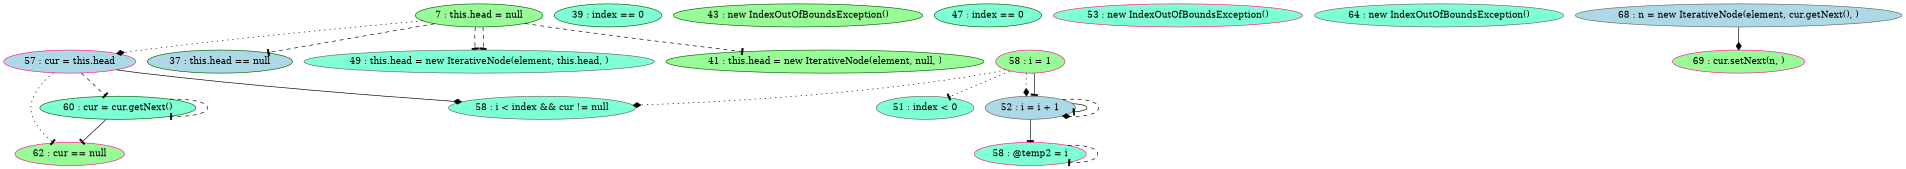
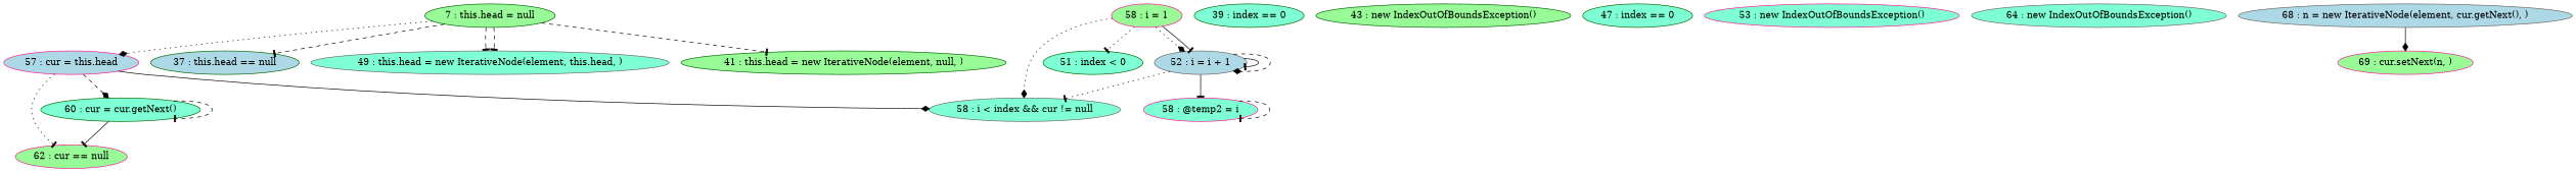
  digraph {
    node [color=darkgreen fillcolor=aquamarine style=filled]
    edge [arrowhead=tee style=dashed]
    "7 : this.head = null" [fillcolor=palegreen]
    "57 : cur = this.head" [color=deeppink fillcolor=lightblue]
    "37 : this.head == null" [fillcolor=lightblue]
    "49 : this.head = new IterativeNode(element, this.head, )" [color=gray40]
    "41 : this.head = new IterativeNode(element, null, )" [fillcolor=palegreen]
    "58 : i < index && cur != null" [color=gray40]
    "62 : cur == null" [color=deeppink fillcolor=palegreen]
    "60 : cur = cur.getNext()"
    "39 : index == 0"
    "43 : new IndexOutOfBoundsException()" [fillcolor=palegreen]
    "47 : index == 0"
    "53 : new IndexOutOfBoundsException()" [color=deeppink]
    "58 : i = 1" [color=deeppink fillcolor=palegreen]
-   "51 : index < 0" [color=gray40]
+   "51 : index < 0"
    n15 [color=gray40 fillcolor=lightblue label="52 : i = i + 1"]
    "58 : @temp2 = i" [color=deeppink]
    "64 : new IndexOutOfBoundsException()" [color=gray40]
    "68 : n = new IterativeNode(element, cur.getNext(), )" [color=gray40 fillcolor=lightblue]
    "69 : cur.setNext(n, )" [color=deeppink fillcolor=palegreen]
    "7 : this.head = null" -> "57 : cur = this.head" [arrowhead=diamond style=dotted]
    "7 : this.head = null" -> "37 : this.head == null"
    "7 : this.head = null" -> "49 : this.head = new IterativeNode(element, this.head, )"
    "7 : this.head = null" -> "49 : this.head = new IterativeNode(element, this.head, )"
    "7 : this.head = null" -> "41 : this.head = new IterativeNode(element, null, )"
    "57 : cur = this.head" -> "58 : i < index && cur != null" [arrowhead=diamond style=solid]
    "57 : cur = this.head" -> "62 : cur == null" [style=dotted]
-   "57 : cur = this.head" -> "60 : cur = cur.getNext()"
+   "57 : cur = this.head" -> "60 : cur = cur.getNext()" [arrowhead=diamond]
    "60 : cur = cur.getNext()" -> "62 : cur == null" [style=solid]
    "60 : cur = cur.getNext()" -> "60 : cur = cur.getNext()"
    "58 : i = 1" -> "58 : i < index && cur != null" [arrowhead=diamond style=dotted]
    "58 : i = 1" -> "51 : index < 0" [style=dotted]
    "58 : i = 1" -> n15 [arrowhead=diamond style=dotted]
    "58 : i = 1" -> n15 [style=solid]
+   n15 -> "58 : i < index && cur != null" [style=dotted]
    n15 -> n15 [style=solid]
    n15 -> n15 [arrowhead=diamond]
    n15 -> "58 : @temp2 = i" [style=solid]
    "58 : @temp2 = i" -> "58 : @temp2 = i"
    "68 : n = new IterativeNode(element, cur.getNext(), )" -> "69 : cur.setNext(n, )" [arrowhead=diamond style=solid]
  }
